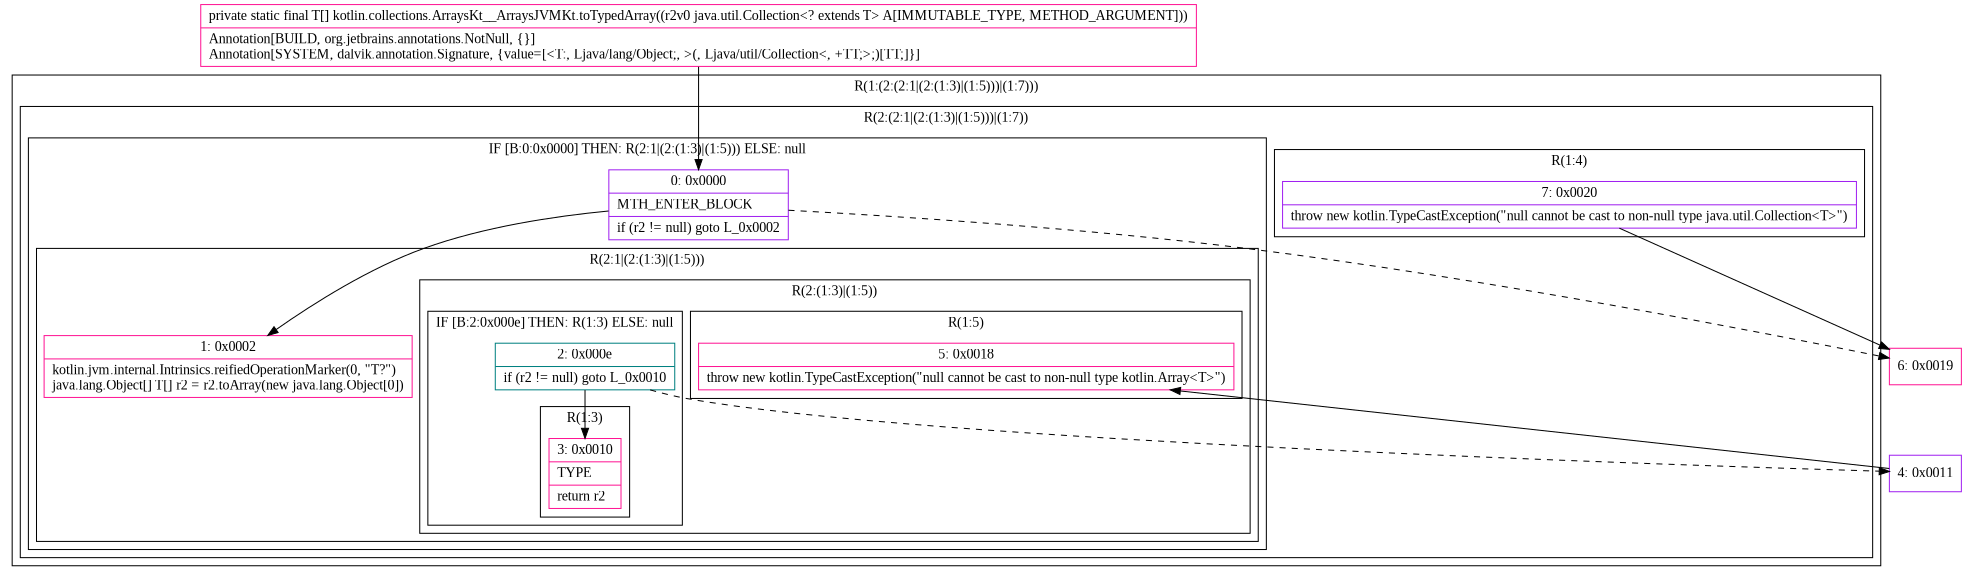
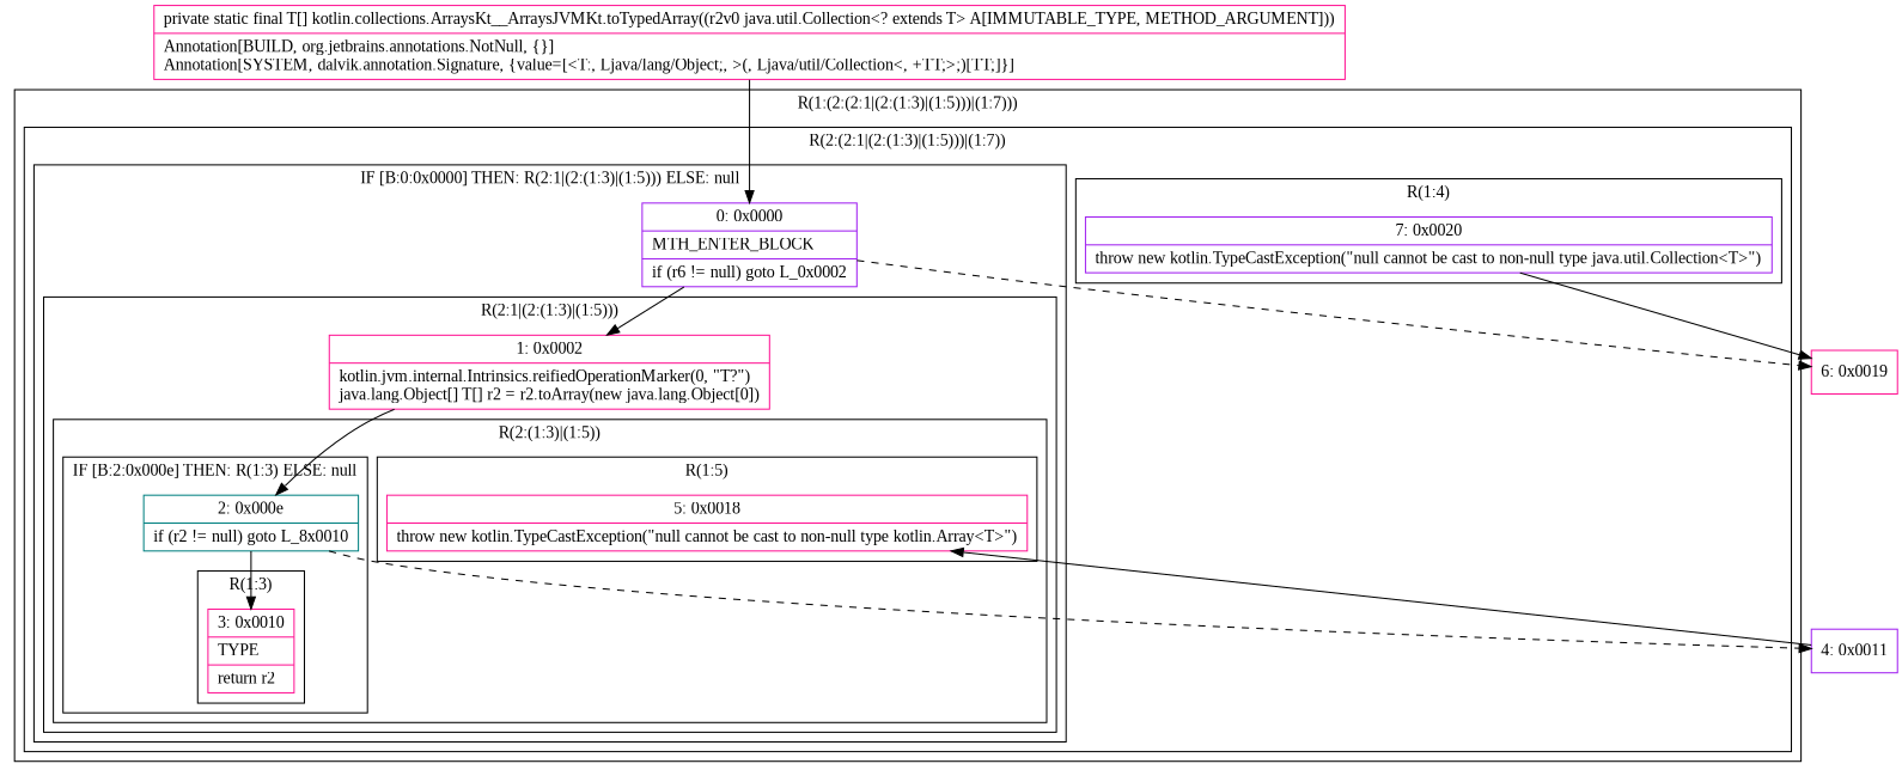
  digraph {
    fontname="Liberation Serif"
    node [color=deeppink fontname="Liberation Serif" shape=record]
    edge [fontname="Liberation Serif"]
    n1 [label="{3\:\ 0x0010|TYPE\l|return r2\l}"]
-   n2 [color=teal label="{2\:\ 0x000e|if (r2 != null) goto L_0x0010\l}"]
+   n2 [color=teal label="{2\:\ 0x000e|if (r2 != null) goto L_8x0010\l}"]
    n3 [label="{5\:\ 0x0018|throw new kotlin.TypeCastException(\"null cannot be cast to non\-null type kotlin.Array\<T\>\")\l}"]
    n4 [label="{1\:\ 0x0002|kotlin.jvm.internal.Intrinsics.reifiedOperationMarker(0, \"T?\")\ljava.lang.Object[] T[] r2 = r2.toArray(new java.lang.Object[0])\l}"]
-   n5 [color=purple label="{0\:\ 0x0000|MTH_ENTER_BLOCK\l|if (r2 != null) goto L_0x0002\l}"]
+   n5 [color=purple label="{0\:\ 0x0000|MTH_ENTER_BLOCK\l|if (r6 != null) goto L_0x0002\l}"]
    n6 [color=purple label="{7\:\ 0x0020|throw new kotlin.TypeCastException(\"null cannot be cast to non\-null type java.util.Collection\<T\>\")\l}"]
    n7 [color=purple label="{4\:\ 0x0011}"]
    n8 [label="{6\:\ 0x0019}"]
    n9 [label="{private static final T[] kotlin.collections.ArraysKt__ArraysJVMKt.toTypedArray((r2v0 java.util.Collection\<? extends T\> A[IMMUTABLE_TYPE, METHOD_ARGUMENT]))  | Annotation[BUILD, org.jetbrains.annotations.NotNull, \{\}]\lAnnotation[SYSTEM, dalvik.annotation.Signature, \{value=[\<T:, Ljava\/lang\/Object;, \>(, Ljava\/util\/Collection\<, +TT;\>;)[TT;]\}]\l}"]
    subgraph cluster_1 {
      label="R(1:(2:(2:1|(2:(1:3)|(1:5)))|(1:7)))"
      subgraph cluster_2 {
        label="R(2:(2:1|(2:(1:3)|(1:5)))|(1:7))"
        subgraph cluster_3 {
          label="IF [B:0:0x0000] THEN: R(2:1|(2:(1:3)|(1:5))) ELSE: null"
          n5
          subgraph cluster_4 {
            label="R(2:1|(2:(1:3)|(1:5)))"
            n4
            subgraph cluster_5 {
              label="R(2:(1:3)|(1:5))"
              subgraph cluster_6 {
                label="IF [B:2:0x000e] THEN: R(1:3) ELSE: null"
                n2
                subgraph cluster_7 {
                  label="R(1:3)"
                  n1
                }
              }
              subgraph cluster_8 {
                label="R(1:5)"
                n3
              }
            }
          }
        }
        subgraph cluster_9 {
          label="R(1:4)"
          n6
        }
      }
    }
    n2 -> n1
    n2 -> n7 [style=dashed]
+   n4 -> n2
    n5 -> n4
    n5 -> n8 [style=dashed]
    n6 -> n8
    n7 -> n3
    n9 -> n5
  }
